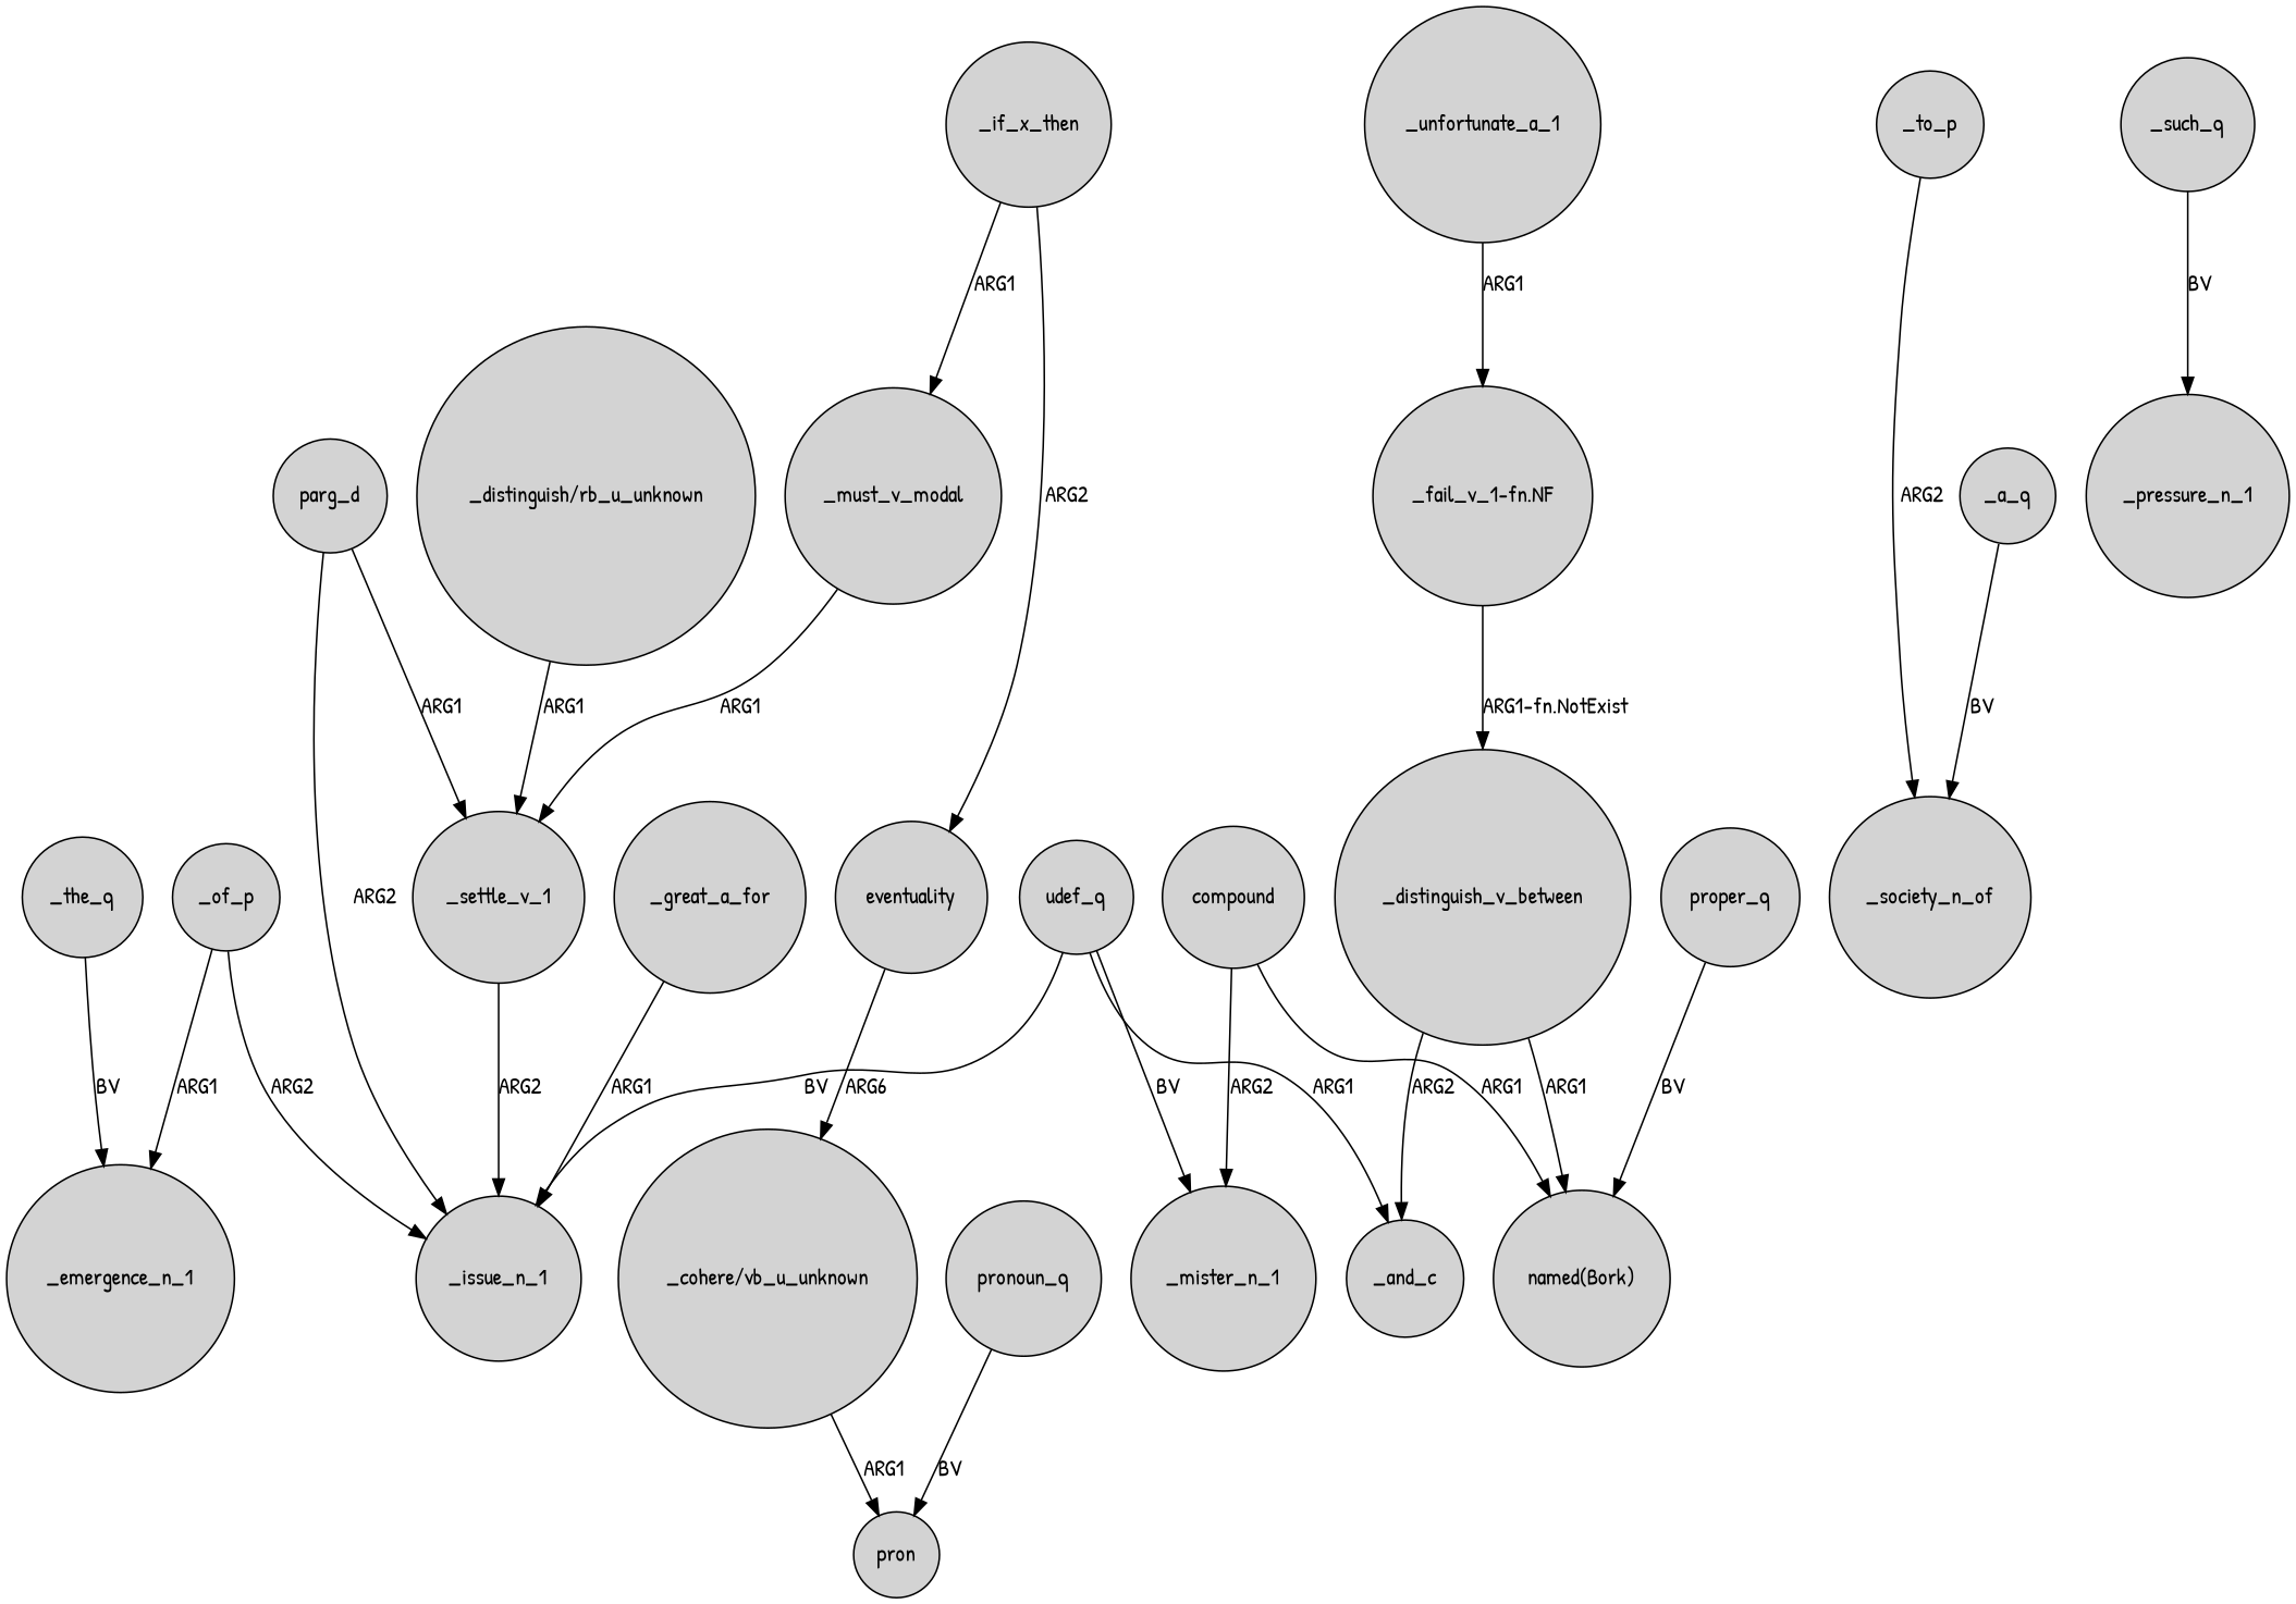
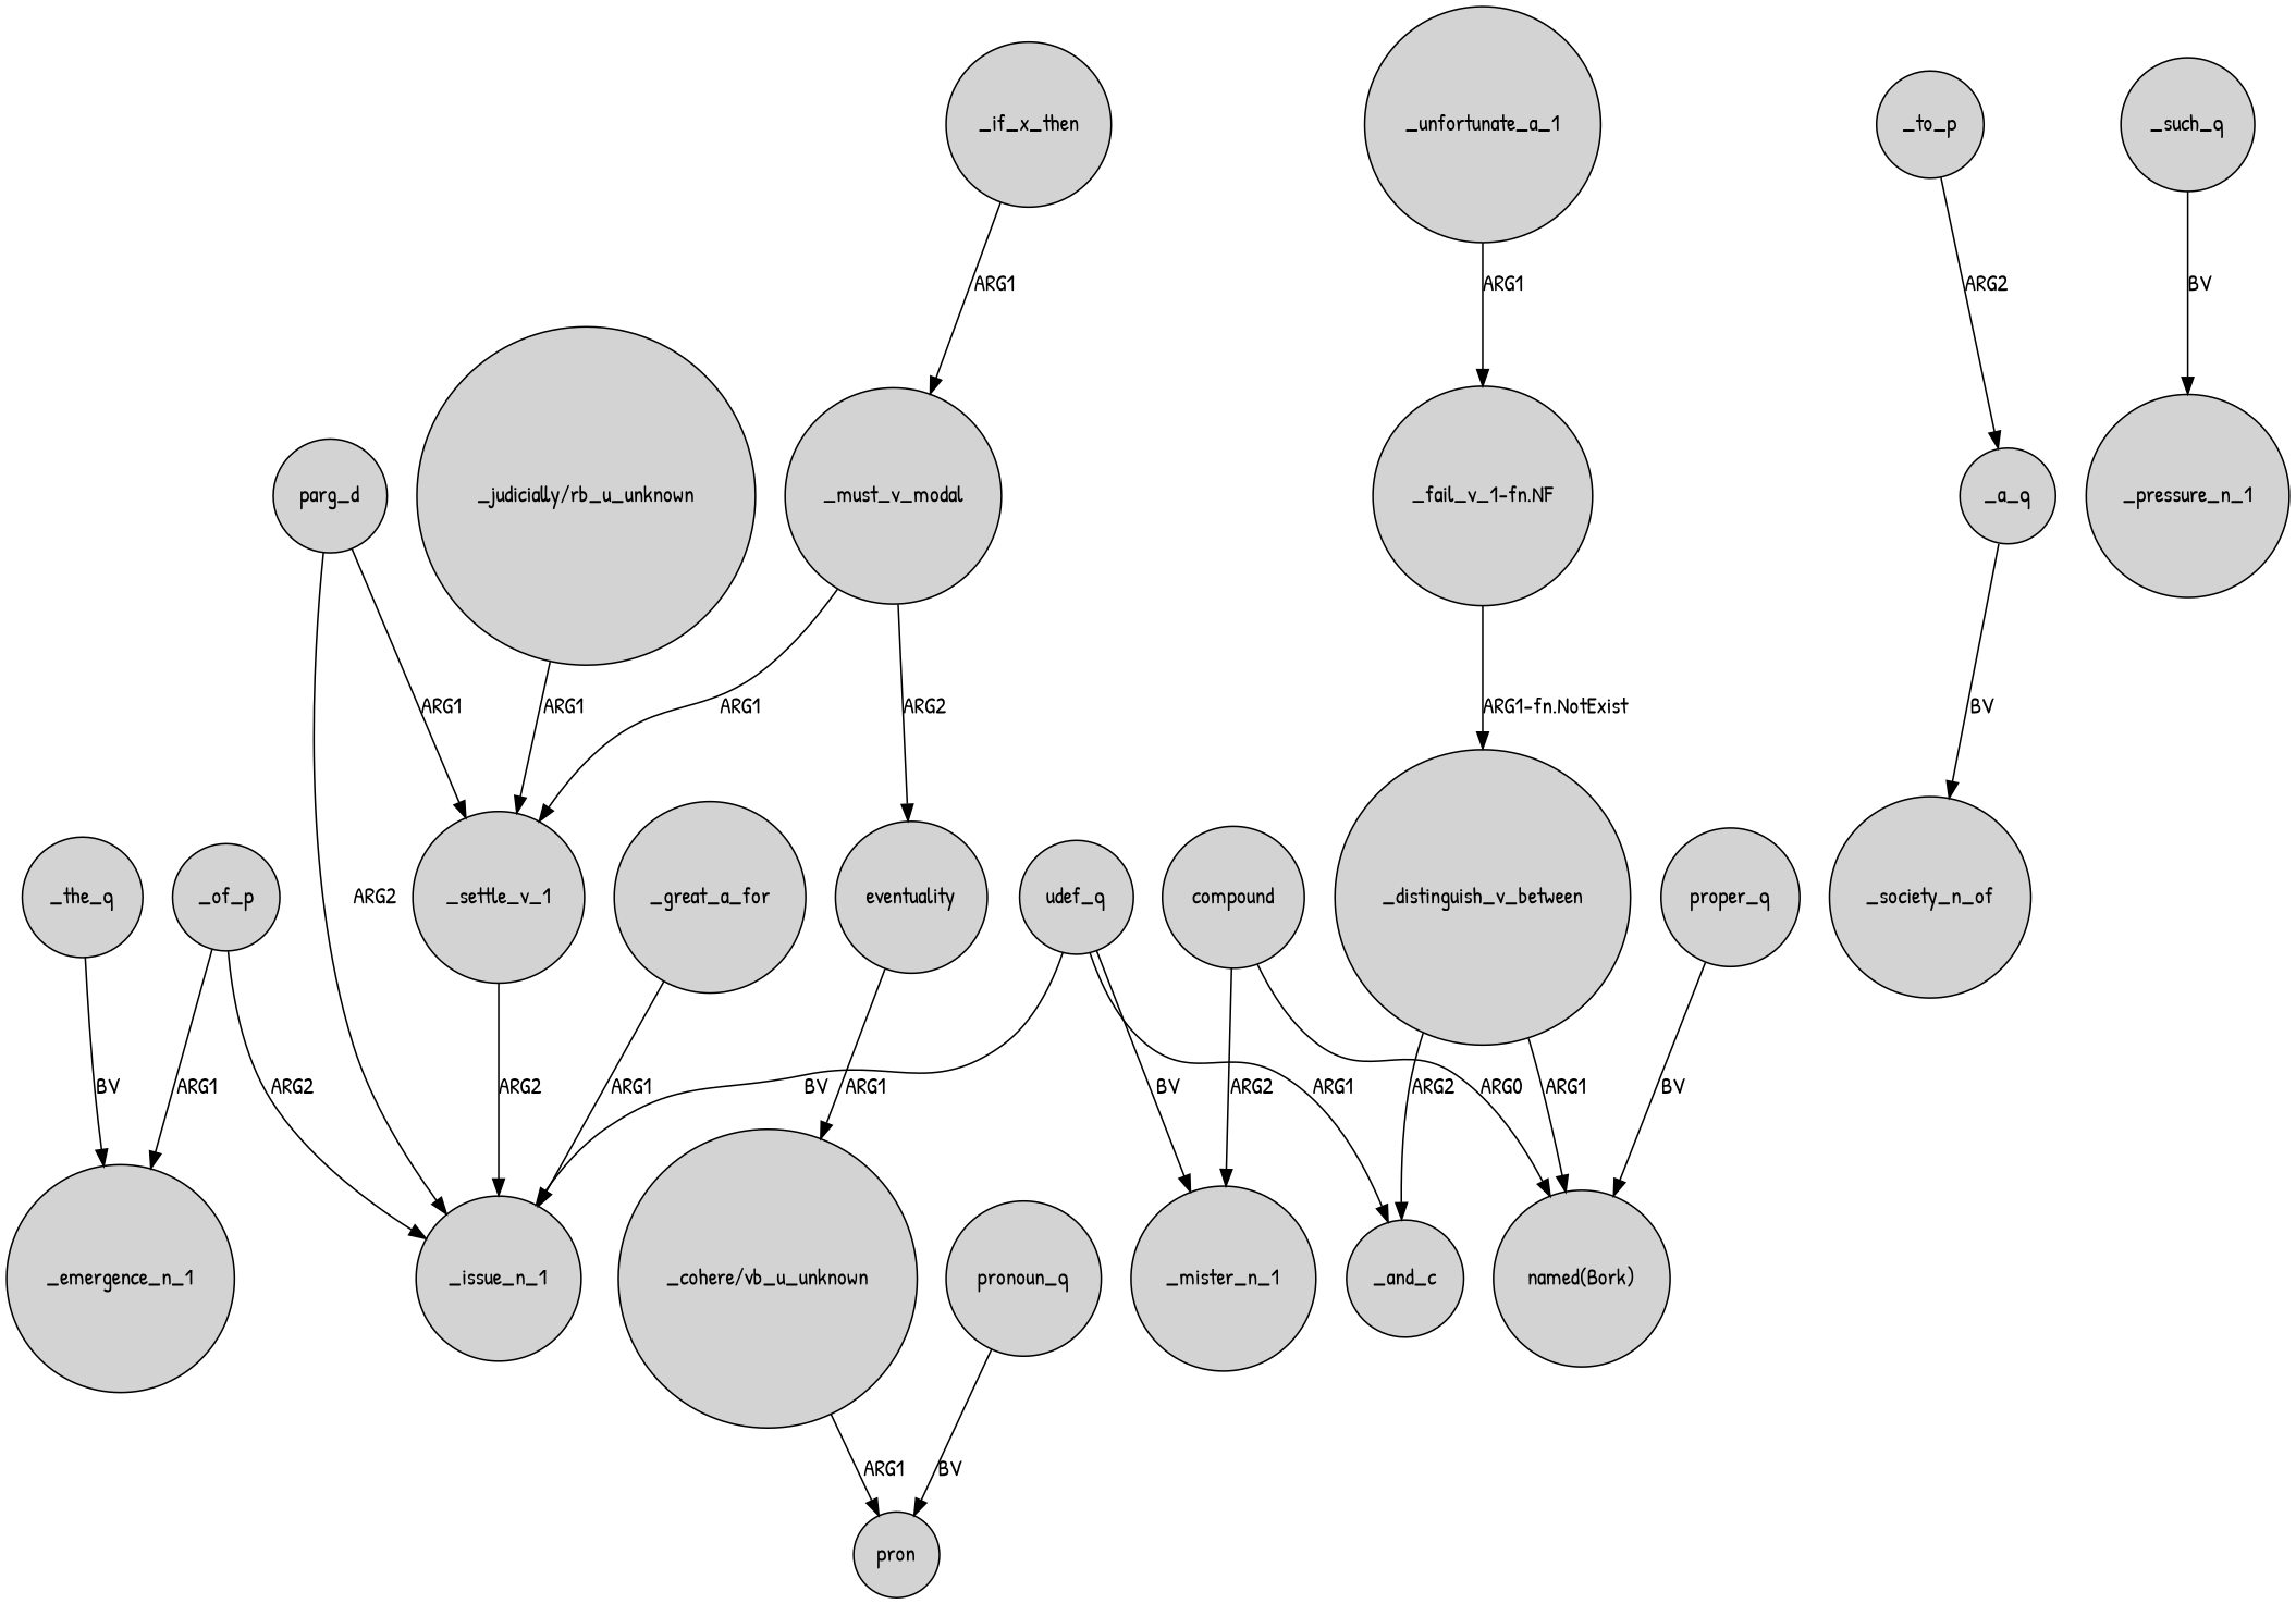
  digraph {
    fontname="Patrick Hand"
    node [fontname="Patrick Hand" shape=circle style=filled]
    edge [fontname="Patrick Hand"]
    _of_p
    _emergence_n_1
    _issue_n_1
    eventuality
    "_cohere/vb_u_unknown"
    pron
    _to_p
    _society_n_of
    compound
    _mister_n_1
    "named(Bork)"
    parg_d
    _settle_v_1
    _such_q
    _pressure_n_1
    "_fail_v_1-fn.NF"
    _distinguish_v_between
    _and_c
    udef_q
    _great_a_for
    proper_q
    _a_q
    _the_q
    pronoun_q
    _if_x_then
    _must_v_modal
-   "_judicially/rb_u_unknown" [label="_distinguish/rb_u_unknown"]
+   "_judicially/rb_u_unknown"
    _unfortunate_a_1
    _of_p -> _emergence_n_1 [label=ARG1]
    _of_p -> _issue_n_1 [label=ARG2]
-   eventuality -> "_cohere/vb_u_unknown" [label=ARG6]
+   eventuality -> "_cohere/vb_u_unknown" [label=ARG1]
    "_cohere/vb_u_unknown" -> pron [label=ARG1]
-   _to_p -> _society_n_of [label=ARG2]
+   _to_p -> _a_q [label=ARG2]
    compound -> _mister_n_1 [label=ARG2]
-   compound -> "named(Bork)" [label=ARG1]
+   compound -> "named(Bork)" [label=ARG0]
    parg_d -> _issue_n_1 [label=ARG2]
    parg_d -> _settle_v_1 [label=ARG1]
    _settle_v_1 -> _issue_n_1 [label=ARG2]
    _such_q -> _pressure_n_1 [label=BV]
    "_fail_v_1-fn.NF" -> _distinguish_v_between [label="ARG1-fn.NotExist"]
    _distinguish_v_between -> "named(Bork)" [label=ARG1]
    _distinguish_v_between -> _and_c [label=ARG2]
    udef_q -> _issue_n_1 [label=BV]
    udef_q -> _mister_n_1 [label=BV]
    udef_q -> _and_c [label=ARG1]
    _great_a_for -> _issue_n_1 [label=ARG1]
    proper_q -> "named(Bork)" [label=BV]
    _a_q -> _society_n_of [label=BV]
    _the_q -> _emergence_n_1 [label=BV]
    pronoun_q -> pron [label=BV]
-   _if_x_then -> eventuality [label=ARG2]
+   _must_v_modal -> eventuality [label=ARG2]
    _if_x_then -> _must_v_modal [label=ARG1]
    _must_v_modal -> _settle_v_1 [label=ARG1]
    "_judicially/rb_u_unknown" -> _settle_v_1 [label=ARG1]
    _unfortunate_a_1 -> "_fail_v_1-fn.NF" [label=ARG1]
  }
